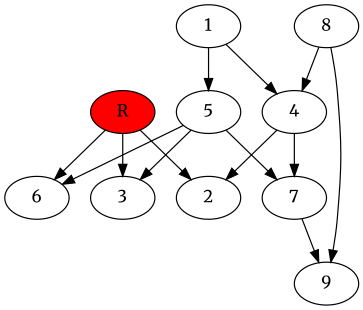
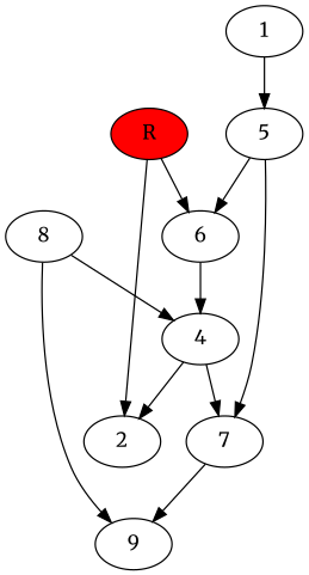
  digraph {
    fontname=Merriweather
    node [fontname=Merriweather]
    edge [fontname=Merriweather]
    1
    5
-   3
    7
    6
    4
    2
    9
    8
    R [fillcolor="#ff0000" style=filled]
    1 -> 5
-   5 -> 3
    5 -> 7
    5 -> 6
    7 -> 9
-   1 -> 4
+   6 -> 4
    4 -> 7
    4 -> 2
    8 -> 4
    8 -> 9
-   R -> 3
    R -> 6
    R -> 2
  }
